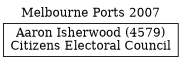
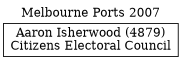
  digraph {
    label="Melbourne Ports 2007"
    labelloc=t
    mclimit=10
    rankdir=LR
-   n1 [label="Aaron Isherwood (4579)\nCitizens Electoral Council" shape=box]
+   n1 [label="Aaron Isherwood (4879)\nCitizens Electoral Council" shape=box]
  }
